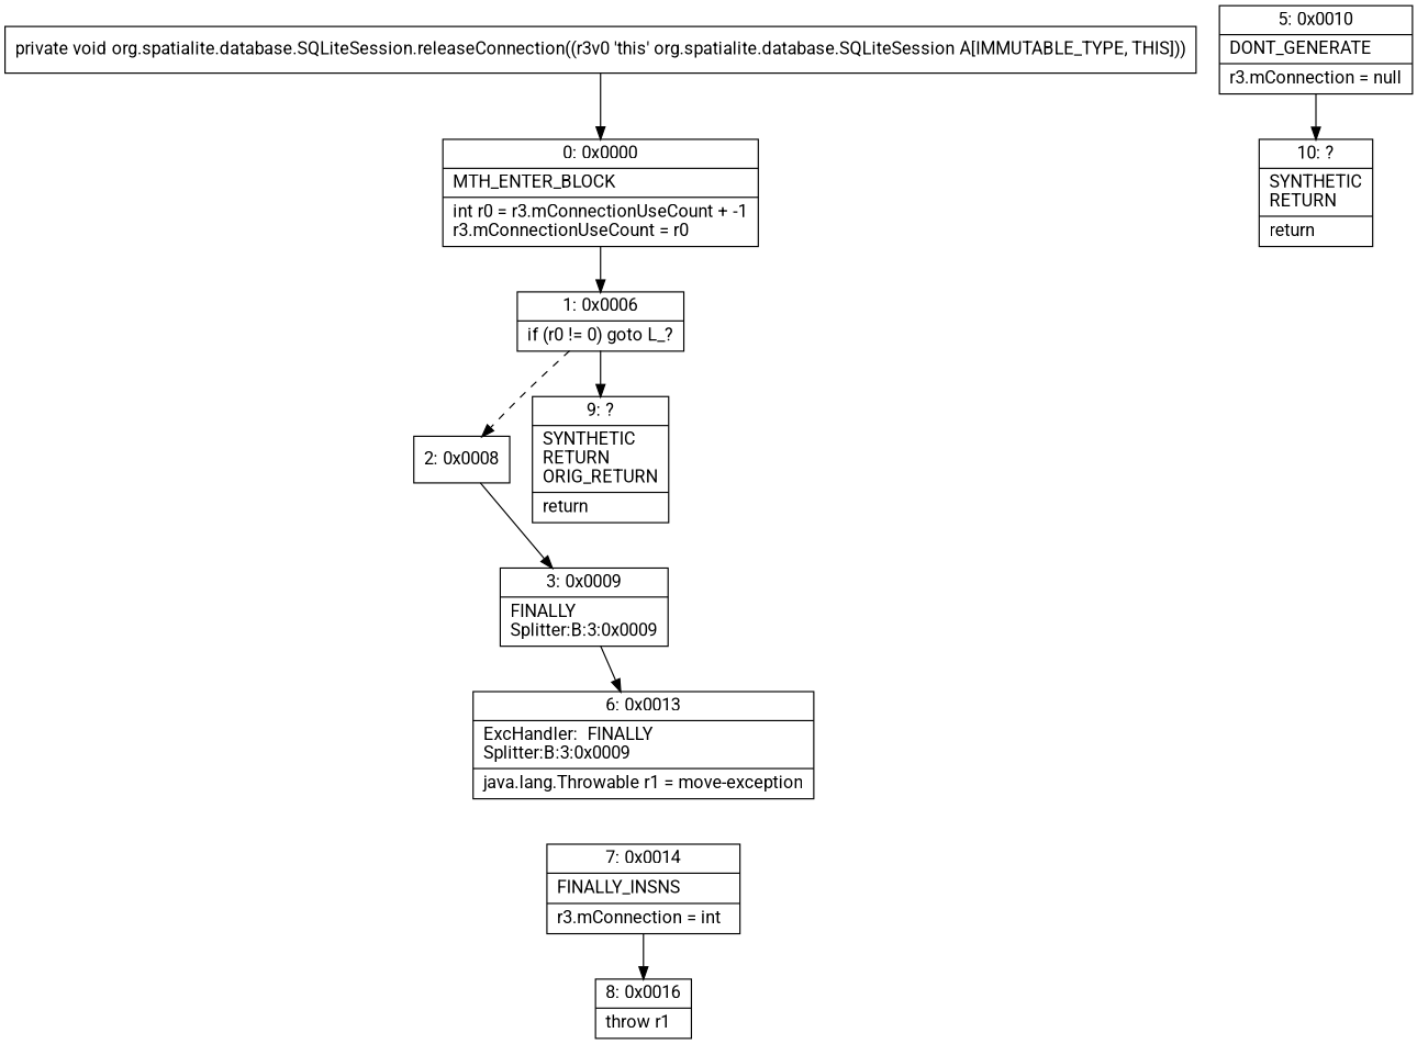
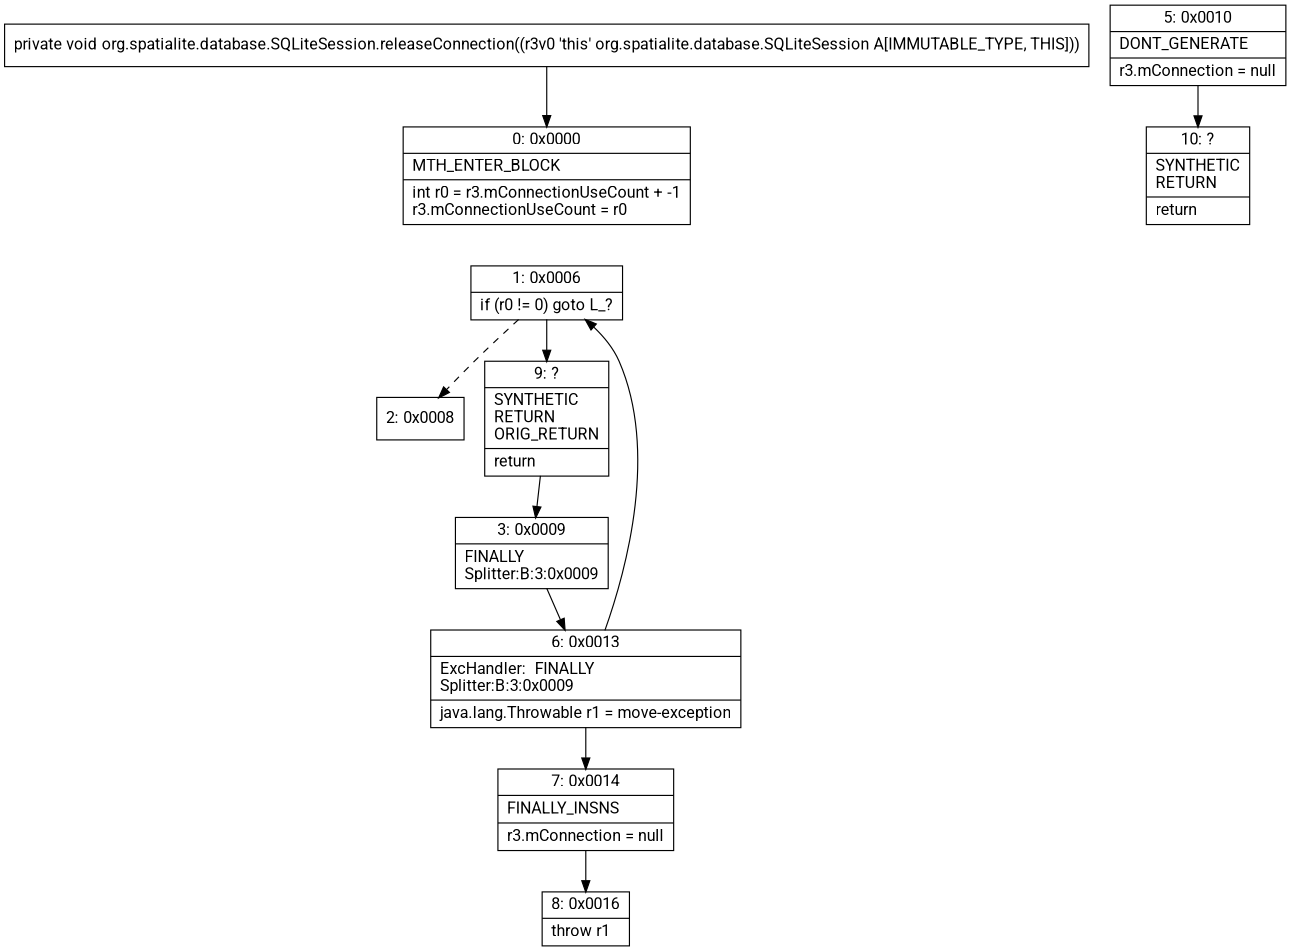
  digraph {
    fontname=Roboto
    node [fontname=Roboto shape=record]
    edge [fontname=Roboto]
    n1 [label="{0\:\ 0x0000|MTH_ENTER_BLOCK\l|int r0 = r3.mConnectionUseCount + \-1\lr3.mConnectionUseCount = r0\l}"]
    n2 [label="{1\:\ 0x0006|if (r0 != 0) goto L_?\l}"]
    n3 [label="{2\:\ 0x0008}"]
    n4 [label="{9\:\ ?|SYNTHETIC\lRETURN\lORIG_RETURN\l|return\l}"]
    n5 [label="{3\:\ 0x0009|FINALLY\lSplitter:B:3:0x0009\l}"]
    n6 [label="{6\:\ 0x0013|ExcHandler:  FINALLY\lSplitter:B:3:0x0009\l|java.lang.Throwable r1 = move\-exception\l}"]
-   n7 [label="{7\:\ 0x0014|FINALLY_INSNS\l|r3.mConnection = int\l}"]
+   n7 [label="{7\:\ 0x0014|FINALLY_INSNS\l|r3.mConnection = null\l}"]
    n8 [label="{5\:\ 0x0010|DONT_GENERATE\l|r3.mConnection = null\l}"]
    n9 [label="{10\:\ ?|SYNTHETIC\lRETURN\l|return\l}"]
    n10 [label="{8\:\ 0x0016|throw r1\l}"]
    n11 [label="{private void org.spatialite.database.SQLiteSession.releaseConnection((r3v0 'this' org.spatialite.database.SQLiteSession A[IMMUTABLE_TYPE, THIS])) }"]
-   n1 -> n2
+   n6 -> n2
    n2 -> n3 [style=dashed]
    n2 -> n4
-   n3 -> n5
+   n4 -> n5
    n5 -> n6
+   n6 -> n7
    n7 -> n10
    n8 -> n9
    n11 -> n1
  }
